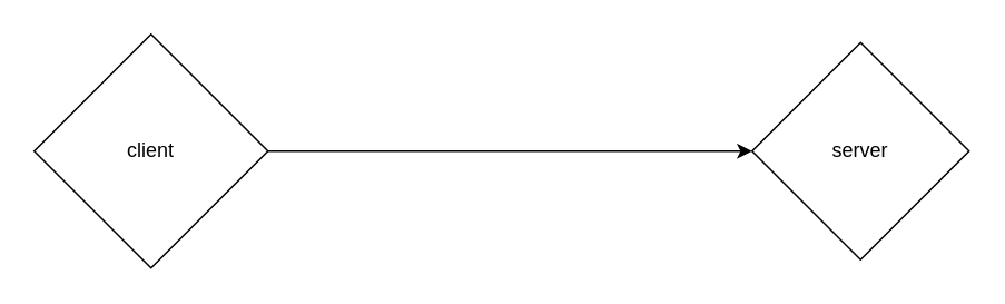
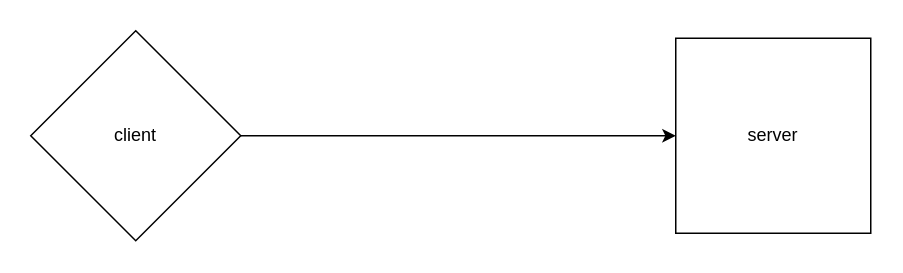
  <mxCell id="0" />
  <mxCell id="1" parent="0" />
  <mxCell id="2" value="" style="edgeStyle=orthogonalEdgeStyle;rounded=0;orthogonalLoop=1;jettySize=auto;html=1;" edge="1" parent="1" source="3" target="4"><mxGeometry relative="1" as="geometry" /></mxCell>
  <mxCell id="3" value="client" style="rhombus;whiteSpace=wrap;html=1;aspect=fixed;" parent="1" vertex="1"><mxGeometry x="20" y="20" width="140" height="140" as="geometry" /></mxCell>
- <mxCell id="4" value="server" style="rhombus;whiteSpace=wrap;html=1;aspect=fixed;" vertex="1" parent="1"><mxGeometry x="450" y="25" width="130" height="130" as="geometry" /></mxCell>
+ <mxCell id="4" value="server" style="whiteSpace=wrap;html=1;aspect=fixed;" vertex="1" parent="1"><mxGeometry x="450" y="25" width="130" height="130" as="geometry" /></mxCell>
